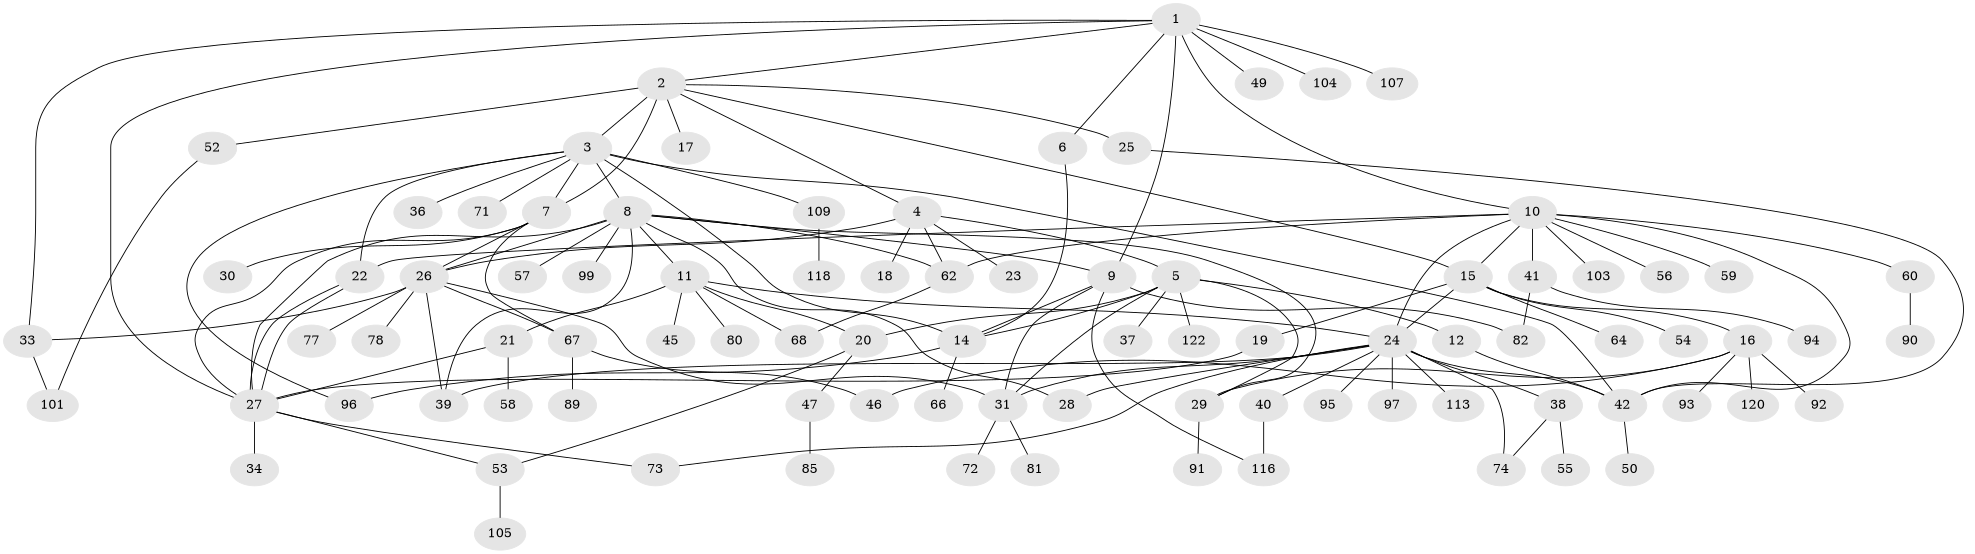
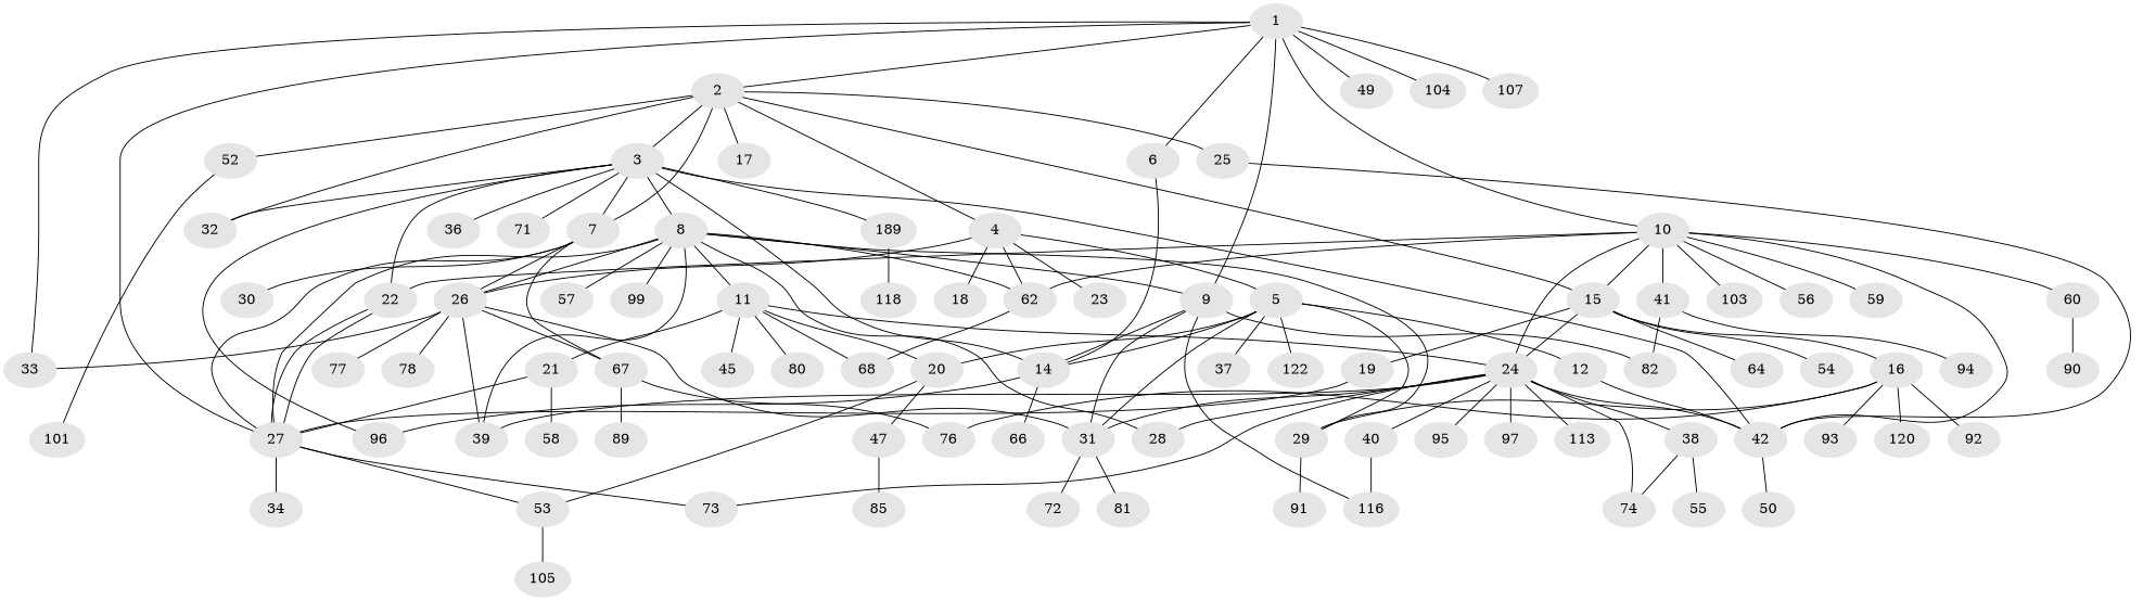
  graph {
    node [color=gray90 style=filled]
    1 [super="+88"]
    2 [super="+106"]
    6
    9 [super="+83"]
    10 [super="+84"]
    27 [super="+102"]
    33 [super="+51"]
    49
    104
    107
    3 [super="+13"]
    4 [super="+35"]
    7 [super="+48"]
    15 [super="+43"]
    17
    25
+   32
    52 [super="+65"]
    14 [super="+115"]
    31 [super="+44"]
    82
    116
    22 [super="+110"]
    42
    62 [super="+114"]
    24 [super="+63"]
    56
    59
    60
    n30 [label=41 super="+117"]
    103
    53 [super="+108"]
    73
    34 [super="+100"]
    101
    8 [super="+112"]
    36
    71
    96
-   109
+   109 [label=189]
    5 [super="+41"]
    18
    23
    26 [super="+46"]
    30
    67 [super="+79"]
    16 [super="+40"]
    19 [super="+75"]
    54
    64
    11 [super="+69"]
    28
    29
    39
    57
    99 [super="+121"]
    66
    50
    118
    12 [super="+111"]
    20 [super="+86"]
    37
    122
    77
    78
    68
    47
    72 [super="+119"]
    81
    38 [super="+87"]
    74 [super="+98"]
    55
-   76 [label=46]
+   76
    89
    21
    45
    80
    91
    n79 [label=40]
    95
    97
    113
    90
    94
    58
    92
    93
    120
    85
    105
    1 -- 2
    1 -- 6
    1 -- 9
    1 -- 10
    1 -- 27
    1 -- 33
    1 -- 49
    1 -- 104
    1 -- 107
    2 -- 3 [weight=2]
    2 -- 4
    2 -- 7
    2 -- 15
    2 -- 17
    2 -- 25
+   2 -- 32
    2 -- 52
    6 -- 14
    9 -- 14
    9 -- 31
    9 -- 82
    9 -- 116
    10 -- 15
    10 -- 22
    10 -- 42
    10 -- 62
    10 -- 24
    10 -- 56
    10 -- 59
    10 -- 60
    10 -- n30
    10 -- 103
    27 -- 53
    27 -- 73
    27 -- 34
-   33 -- 101
    3 -- 7
+   3 -- 32
    3 -- 14
    3 -- 22
    3 -- 42
    3 -- 8 [weight=2]
    3 -- 36
    3 -- 71
    3 -- 96
    3 -- 109
    4 -- 62
    4 -- 5
    4 -- 18
    4 -- 23
    4 -- 26
    7 -- 27
    7 -- 26
    7 -- 30
    7 -- 67
    15 -- 24
    15 -- 16
    15 -- 19
    15 -- 54
    15 -- 64
    25 -- 42
    52 -- 101
    14 -- 96
    14 -- 66
    31 -- 72
    31 -- 81
    22 -- 27
    22 -- 27
    42 -- 50
    62 -- 68
    24 -- 31
    24 -- 42
    24 -- 73
    24 -- 28
    24 -- 39
    24 -- 38
    24 -- 74
    24 -- n79
    24 -- 95
    24 -- 97
    24 -- 113
    60 -- 90
    n30 -- 82
    n30 -- 94
    53 -- 105
    8 -- 9
    8 -- 27
    8 -- 62
    8 -- 26
    8 -- 11
    8 -- 28
    8 -- 29
    8 -- 39
    8 -- 57
    8 -- 99
    109 -- 118
    5 -- 14
    5 -- 31
    5 -- 29
    5 -- 12
    5 -- 20
    5 -- 37
    5 -- 122
    26 -- 33
    26 -- 31
    26 -- 67
    26 -- 39
    26 -- 77
    26 -- 78
    67 -- 76
    67 -- 89
    16 -- 29
    16 -- 76
    16 -- 92
    16 -- 93
    16 -- 120
    19 -- 27
    11 -- 24
    11 -- 20
    11 -- 68
    11 -- 21
    11 -- 45
    11 -- 80
    29 -- 91
    12 -- 42
    20 -- 53
    20 -- 47
    47 -- 85
    38 -- 74
    38 -- 55
    21 -- 27
    21 -- 58
    n79 -- 116
  }
